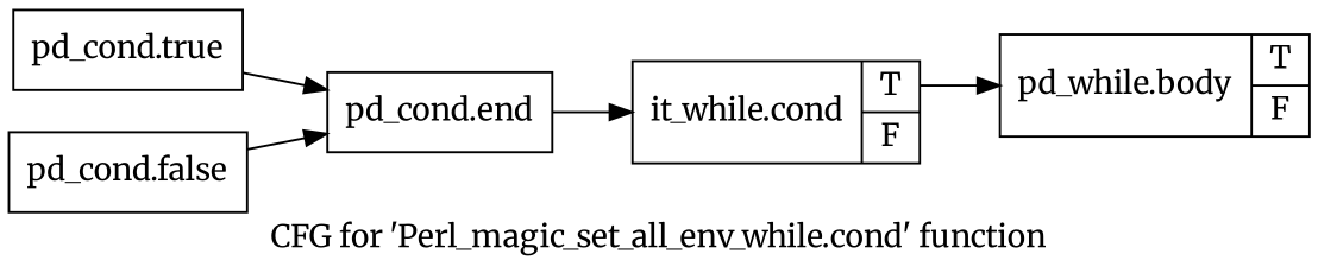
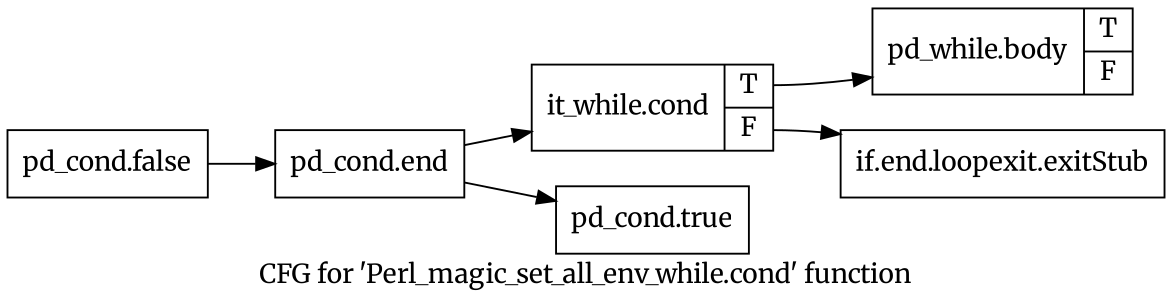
  digraph {
    fontname=Merriweather
    label="CFG for 'Perl_magic_set_all_env_while.cond' function"
    rankdir=LR
    node [fontname=Merriweather shape=record]
    edge [fontname=Merriweather]
    n1 [label="{it_while.cond|{<s0>T|<s1>F}}"]
+   n2 [label="{if.end.loopexit.exitStub}"]
    n3 [label="{pd_while.body|{<s0>T|<s1>F}}"]
    n4 [label="{pd_cond.true}"]
    n5 [label="{pd_cond.end}"]
    n6 [label="{pd_cond.false}"]
+   n1 -> n2 [tailport=s1]
    n1 -> n3 [tailport=s0]
-   n4 -> n5
+   n5 -> n4
    n5 -> n1
    n6 -> n5
  }
